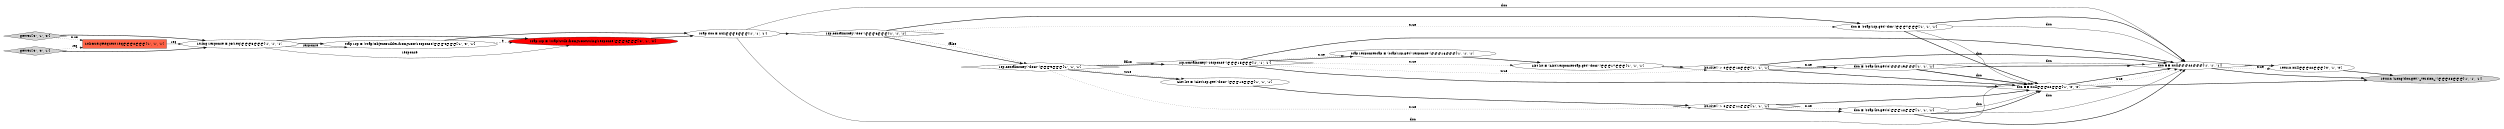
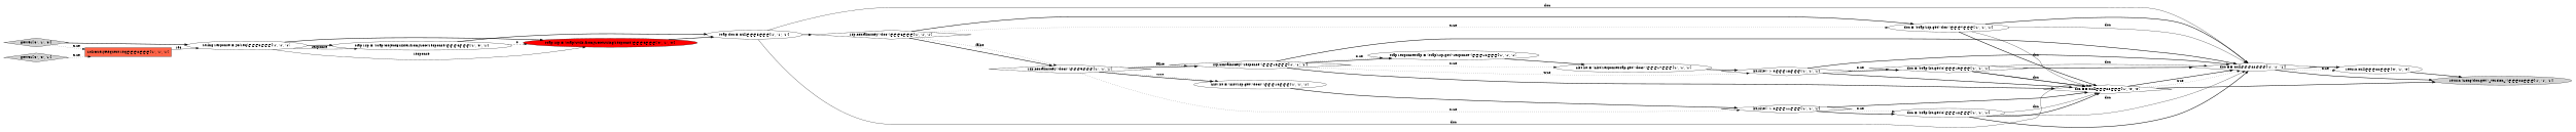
  digraph {
    rankdir=LR
    node [fillcolor=white shape=ellipse style=filled]
    edge [style=bold]
    n1 [label="lst.size() > 0@@@11@@@['1', '1', '1']" shape=diamond]
    n2 [label="doc == null@@@22@@@['1', '0', '0']" shape=diamond]
    n3 [label="doc = (Map)lst.get(0)@@@12@@@['1', '1', '1']"]
    n4 [label="doc == null@@@22@@@['1', '1', '1']" shape=diamond]
    n5 [fillcolor=lightgray label="return (Long)doc.get(\"_version_\")@@@23@@@['1', '1', '1']"]
    n6 [label="return null@@@22@@@['0', '1', '0']"]
    n7 [label="rsp.containsKey(\"docs\")@@@9@@@['1', '1', '1']" shape=diamond]
    n8 [label="List lst = (List)rsp.get(\"docs\")@@@10@@@['1', '1', '1']"]
    n9 [label="rsp.containsKey(\"response\")@@@15@@@['1', '1', '1']" shape=diamond]
    n10 [label="Map responseMap = (Map)rsp.get(\"response\")@@@16@@@['1', '1', '1']"]
    n11 [label="lst.size() > 0@@@18@@@['1', '1', '1']" shape=diamond]
    n12 [label="List lst = (List)responseMap.get(\"docs\")@@@17@@@['1', '1', '1']"]
    n13 [label="Map rsp = (Map)ObjectBuilder.fromJSON(response)@@@4@@@['1', '0', '1']"]
    n14 [label="Map doc = null@@@5@@@['1', '1', '1']"]
    n15 [fillcolor=red label="Map rsp = (Map)Utils.fromJSONString(response)@@@4@@@['0', '1', '0']"]
    n16 [label="rsp.containsKey(\"doc\")@@@6@@@['1', '1', '1']" shape=diamond]
    n17 [label="doc = (Map)rsp.get(\"doc\")@@@7@@@['1', '1', '1']"]
    n18 [label="doc = (Map)lst.get(0)@@@19@@@['1', '1', '1']" shape=diamond]
    n19 [fillcolor=tomato label="SolrQueryRequest req@@@2@@@['1', '1', '1']" shape=box]
    n20 [label="String response = JQ(req)@@@3@@@['1', '1', '1']"]
    n21 [fillcolor=lightgray label="getVer['0', '1', '0']" shape=diamond]
    n22 [fillcolor=lightgray label="getVer['0', '0', '1']" shape=diamond]
    n1 -> n2
    n1 -> n3
    n1 -> n3 [label=true style=dotted]
    n2 -> n4
    n2 -> n4 [label=true style=dotted]
    n2 -> n5
    n3 -> n2
    n3 -> n2 [label=doc style=solid]
    n3 -> n4 [label=doc style=solid]
    n3 -> n4
    n4 -> n5
    n4 -> n6 [label=true style=dotted]
    n4 -> n6
    n6 -> n5
    n7 -> n1 [label=true style=dotted]
    n7 -> n8 [label=true style=dotted]
    n7 -> n8
    n7 -> n9 [label=false style=dotted]
    n7 -> n9
    n8 -> n1
    n9 -> n2
    n9 -> n4
    n9 -> n10 [label=true style=dotted]
    n9 -> n10
    n9 -> n11 [label=true style=dotted]
    n9 -> n12 [label=true style=dotted]
    n10 -> n12
    n11 -> n2
    n11 -> n4
    n11 -> n18 [label=true style=dotted]
    n11 -> n18
    n12 -> n11
    n13 -> n14
    n13 -> n15 [label=0 style=dashed]
    n14 -> n2 [label=doc style=solid]
    n14 -> n4 [label=doc style=solid]
    n14 -> n16
    n15 -> n14
    n16 -> n7
    n16 -> n7 [label=false style=dotted]
    n16 -> n17
    n16 -> n17 [label=true style=dotted]
    n17 -> n2
    n17 -> n2 [label=doc style=solid]
    n17 -> n4
    n17 -> n4 [label=doc style=solid]
    n18 -> n2
    n18 -> n2 [label=doc style=solid]
    n18 -> n4 [label=doc style=solid]
    n18 -> n4
    n19 -> n20 [label=req style=solid]
    n20 -> n13 [label=response style=solid]
    n20 -> n13
    n20 -> n15 [label=response style=solid]
    n20 -> n15
    n21 -> n19 [label=true style=dotted]
    n21 -> n20
-   n22 -> n19 [label=req style=dotted]
-   n22 -> n20
+   n22 -> n19 [label=true style=dotted]
  }
